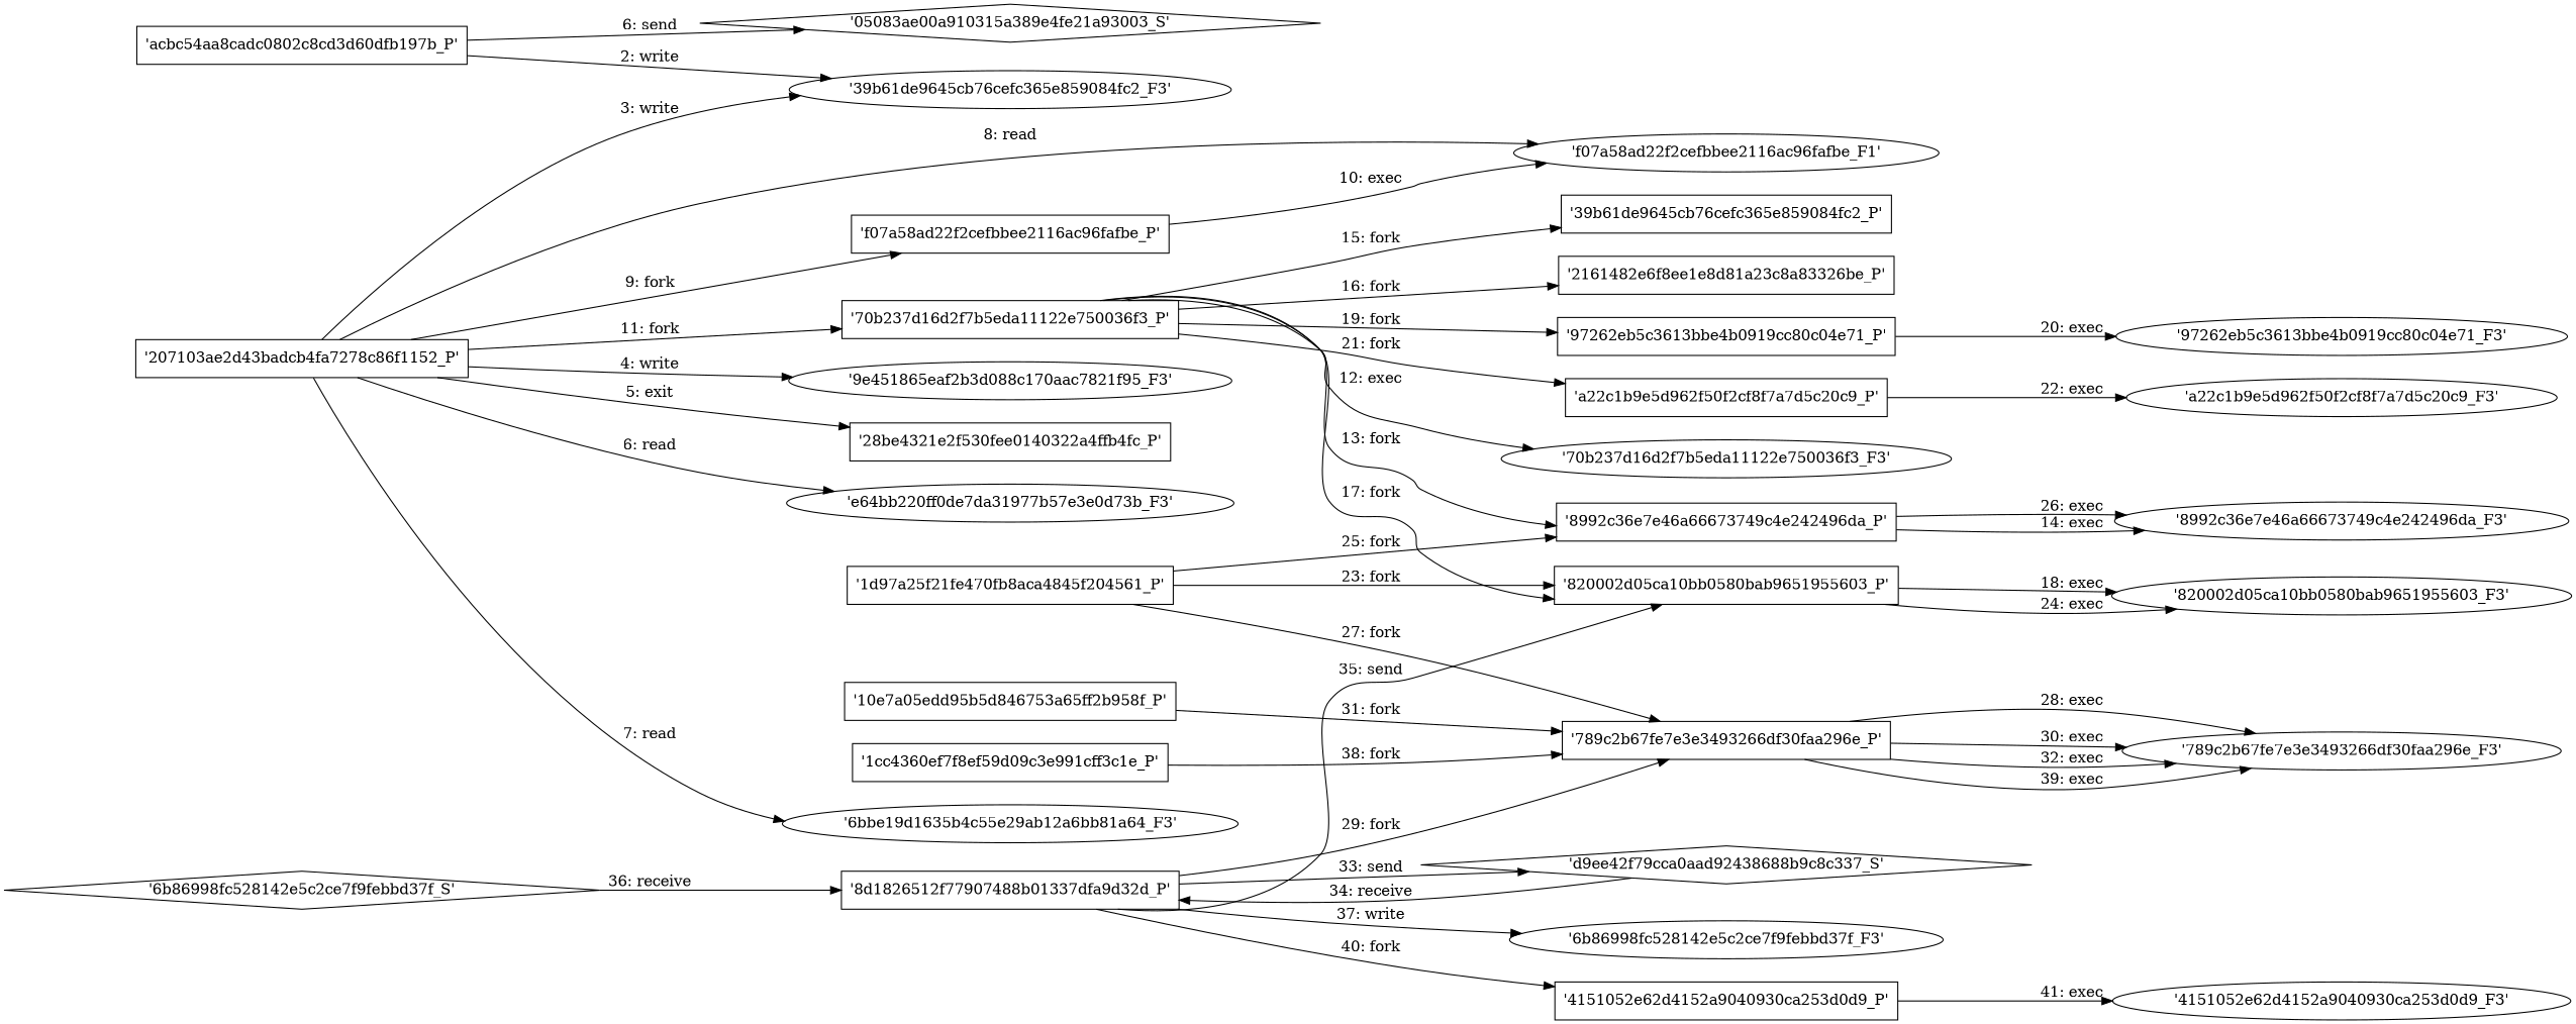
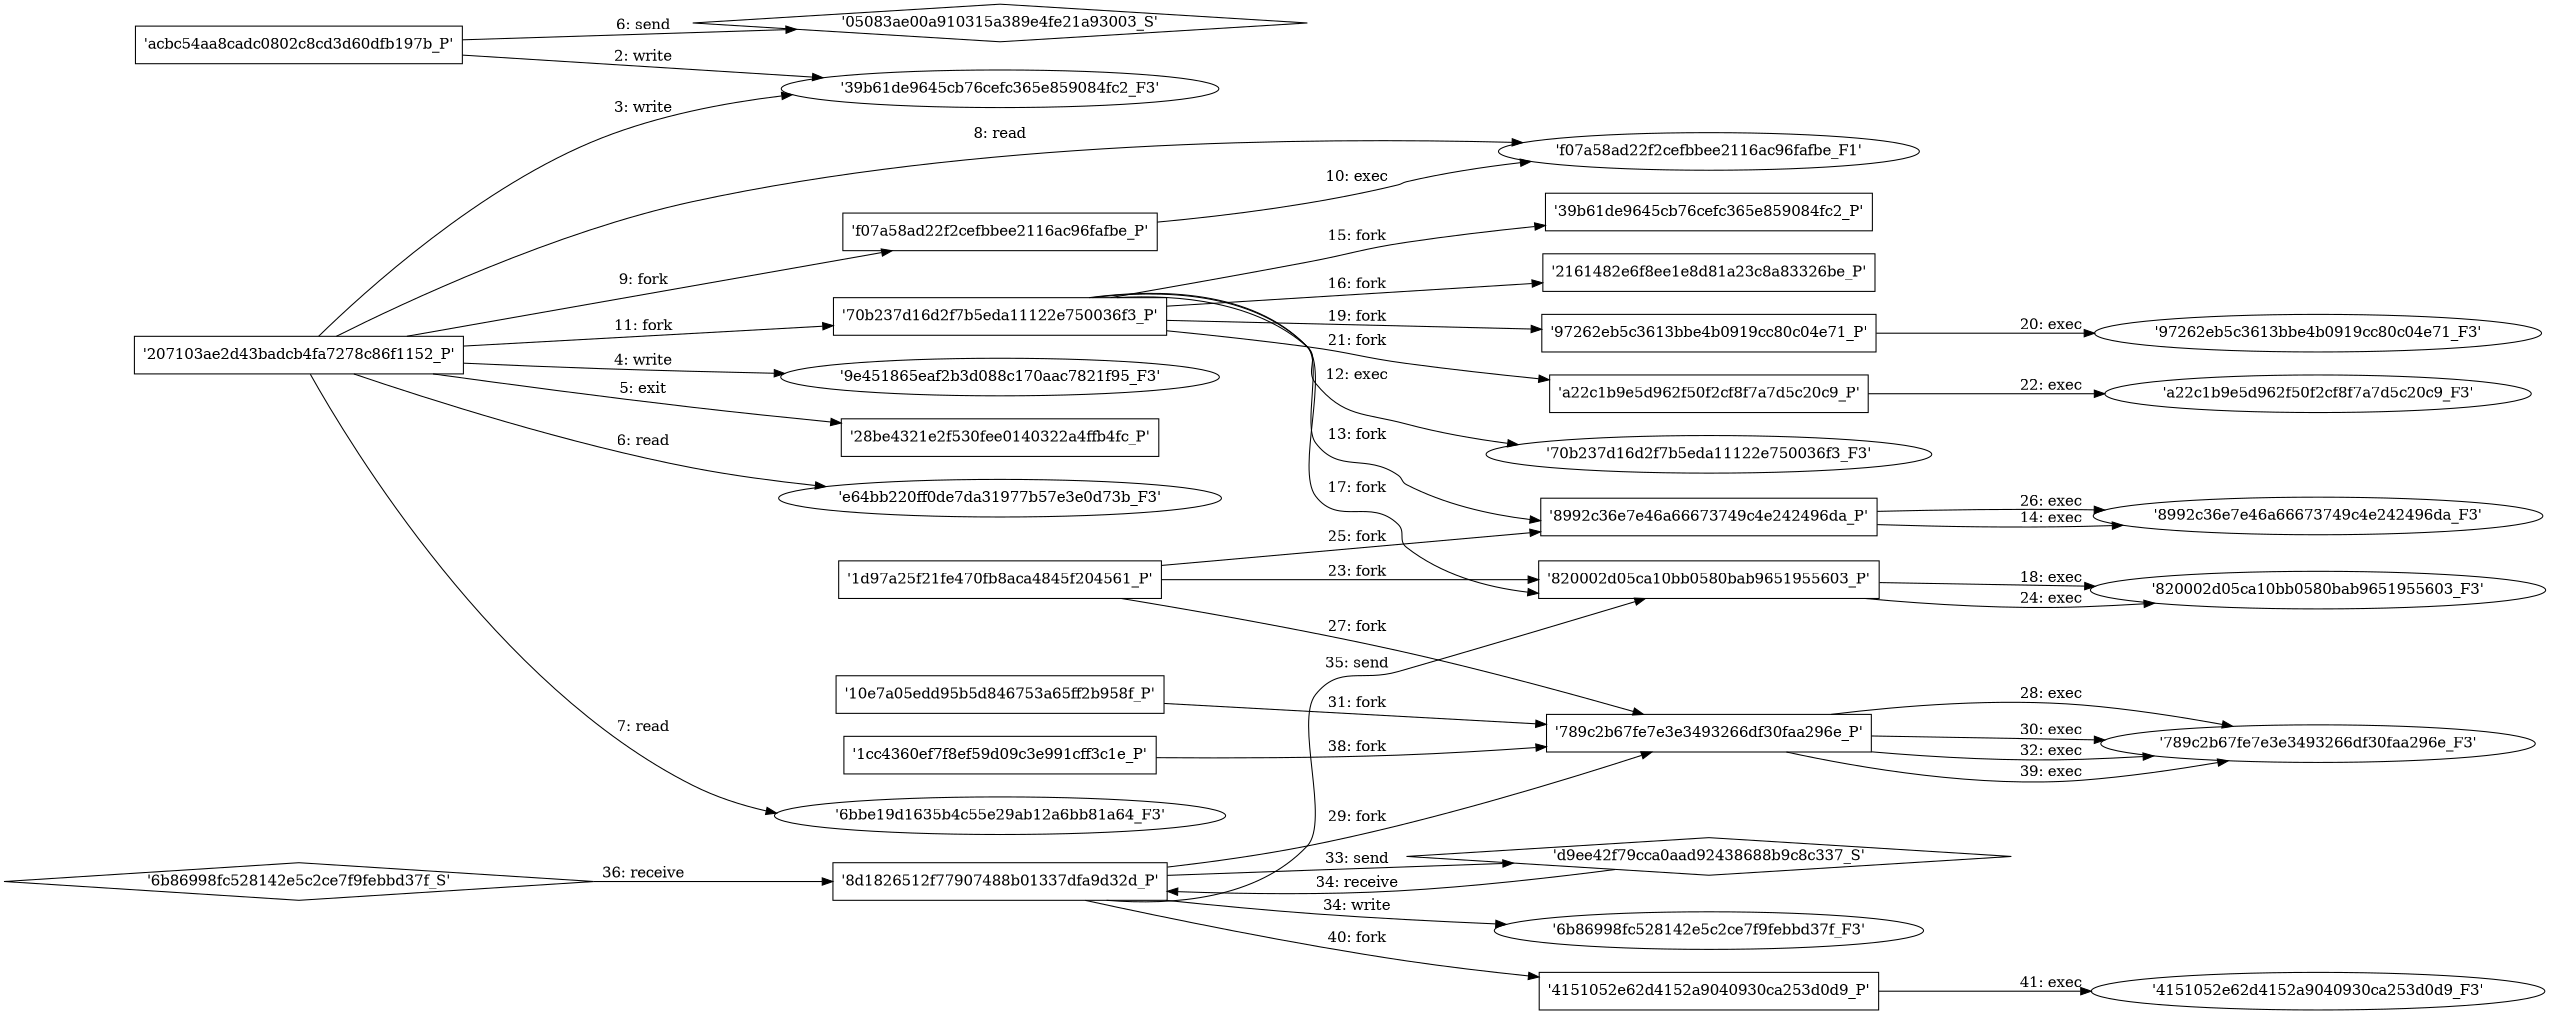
  digraph {
    engine=neato
    fixedsize=false
    fontsize=10
    nodesep=0.3
    rankdir=LR
    ranksep=0
    splines=true
    node [node_type=Process shape=box]
    "'05083ae00a910315a389e4fe21a93003_S'" [node_type=Socket shape=diamond]
    "'acbc54aa8cadc0802c8cd3d60dfb197b_P'"
    "'39b61de9645cb76cefc365e859084fc2_F3'" [node_type=file shape=ellipse]
    "'207103ae2d43badcb4fa7278c86f1152_P'"
    "'9e451865eaf2b3d088c170aac7821f95_F3'" [node_type=file shape=ellipse]
    "'28be4321e2f530fee0140322a4ffb4fc_P'"
    "'e64bb220ff0de7da31977b57e3e0d73b_F3'" [node_type=file shape=ellipse]
    "'6bbe19d1635b4c55e29ab12a6bb81a64_F3'" [node_type=file shape=ellipse]
    "'f07a58ad22f2cefbbee2116ac96fafbe_F1'" [node_type=File shape=ellipse]
    "'f07a58ad22f2cefbbee2116ac96fafbe_P'"
    "'70b237d16d2f7b5eda11122e750036f3_P'"
    "'70b237d16d2f7b5eda11122e750036f3_F3'" [node_type=File shape=ellipse]
    "'8992c36e7e46a66673749c4e242496da_P'"
    "'39b61de9645cb76cefc365e859084fc2_P'"
    "'2161482e6f8ee1e8d81a23c8a83326be_P'"
    "'820002d05ca10bb0580bab9651955603_P'"
    "'97262eb5c3613bbe4b0919cc80c04e71_P'"
    "'a22c1b9e5d962f50f2cf8f7a7d5c20c9_P'"
    "'8992c36e7e46a66673749c4e242496da_F3'" [node_type=File shape=ellipse]
    "'820002d05ca10bb0580bab9651955603_F3'" [node_type=File shape=ellipse]
    "'97262eb5c3613bbe4b0919cc80c04e71_F3'" [node_type=File shape=ellipse]
    "'a22c1b9e5d962f50f2cf8f7a7d5c20c9_F3'" [node_type=File shape=ellipse]
    "'1d97a25f21fe470fb8aca4845f204561_P'"
    "'789c2b67fe7e3e3493266df30faa296e_P'"
    "'789c2b67fe7e3e3493266df30faa296e_F3'" [node_type=File shape=ellipse]
    "'8d1826512f77907488b01337dfa9d32d_P'"
    "'d9ee42f79cca0aad92438688b9c8c337_S'" [node_type=Socket shape=diamond]
    "'6b86998fc528142e5c2ce7f9febbd37f_F3'" [node_type=file shape=ellipse]
    "'4151052e62d4152a9040930ca253d0d9_P'"
    "'6b86998fc528142e5c2ce7f9febbd37f_S'" [node_type=Socket shape=diamond]
    "'4151052e62d4152a9040930ca253d0d9_F3'" [node_type=File shape=ellipse]
    "'10e7a05edd95b5d846753a65ff2b958f_P'"
    "'1cc4360ef7f8ef59d09c3e991cff3c1e_P'"
    "'acbc54aa8cadc0802c8cd3d60dfb197b_P'" -> "'05083ae00a910315a389e4fe21a93003_S'" [label="6: send"]
    "'acbc54aa8cadc0802c8cd3d60dfb197b_P'" -> "'39b61de9645cb76cefc365e859084fc2_F3'" [label="2: write"]
    "'207103ae2d43badcb4fa7278c86f1152_P'" -> "'39b61de9645cb76cefc365e859084fc2_F3'" [label="3: write"]
    "'207103ae2d43badcb4fa7278c86f1152_P'" -> "'9e451865eaf2b3d088c170aac7821f95_F3'" [label="4: write"]
    "'207103ae2d43badcb4fa7278c86f1152_P'" -> "'28be4321e2f530fee0140322a4ffb4fc_P'" [label="5: exit"]
    "'207103ae2d43badcb4fa7278c86f1152_P'" -> "'e64bb220ff0de7da31977b57e3e0d73b_F3'" [label="6: read"]
    "'207103ae2d43badcb4fa7278c86f1152_P'" -> "'6bbe19d1635b4c55e29ab12a6bb81a64_F3'" [label="7: read"]
    "'207103ae2d43badcb4fa7278c86f1152_P'" -> "'f07a58ad22f2cefbbee2116ac96fafbe_F1'" [label="8: read"]
    "'207103ae2d43badcb4fa7278c86f1152_P'" -> "'f07a58ad22f2cefbbee2116ac96fafbe_P'" [label="9: fork"]
    "'207103ae2d43badcb4fa7278c86f1152_P'" -> "'70b237d16d2f7b5eda11122e750036f3_P'" [label="11: fork"]
    "'f07a58ad22f2cefbbee2116ac96fafbe_P'" -> "'f07a58ad22f2cefbbee2116ac96fafbe_F1'" [label="10: exec"]
    "'70b237d16d2f7b5eda11122e750036f3_P'" -> "'70b237d16d2f7b5eda11122e750036f3_F3'" [label="12: exec"]
    "'70b237d16d2f7b5eda11122e750036f3_P'" -> "'8992c36e7e46a66673749c4e242496da_P'" [label="13: fork"]
    "'70b237d16d2f7b5eda11122e750036f3_P'" -> "'39b61de9645cb76cefc365e859084fc2_P'" [label="15: fork"]
    "'70b237d16d2f7b5eda11122e750036f3_P'" -> "'2161482e6f8ee1e8d81a23c8a83326be_P'" [label="16: fork"]
    "'70b237d16d2f7b5eda11122e750036f3_P'" -> "'820002d05ca10bb0580bab9651955603_P'" [label="17: fork"]
    "'70b237d16d2f7b5eda11122e750036f3_P'" -> "'97262eb5c3613bbe4b0919cc80c04e71_P'" [label="19: fork"]
    "'70b237d16d2f7b5eda11122e750036f3_P'" -> "'a22c1b9e5d962f50f2cf8f7a7d5c20c9_P'" [label="21: fork"]
    "'8992c36e7e46a66673749c4e242496da_P'" -> "'8992c36e7e46a66673749c4e242496da_F3'" [label="14: exec"]
    "'8992c36e7e46a66673749c4e242496da_P'" -> "'8992c36e7e46a66673749c4e242496da_F3'" [label="26: exec"]
    "'820002d05ca10bb0580bab9651955603_P'" -> "'820002d05ca10bb0580bab9651955603_F3'" [label="18: exec"]
    "'820002d05ca10bb0580bab9651955603_P'" -> "'820002d05ca10bb0580bab9651955603_F3'" [label="24: exec"]
    "'97262eb5c3613bbe4b0919cc80c04e71_P'" -> "'97262eb5c3613bbe4b0919cc80c04e71_F3'" [label="20: exec"]
    "'a22c1b9e5d962f50f2cf8f7a7d5c20c9_P'" -> "'a22c1b9e5d962f50f2cf8f7a7d5c20c9_F3'" [label="22: exec"]
    "'1d97a25f21fe470fb8aca4845f204561_P'" -> "'8992c36e7e46a66673749c4e242496da_P'" [label="25: fork"]
    "'1d97a25f21fe470fb8aca4845f204561_P'" -> "'820002d05ca10bb0580bab9651955603_P'" [label="23: fork"]
    "'1d97a25f21fe470fb8aca4845f204561_P'" -> "'789c2b67fe7e3e3493266df30faa296e_P'" [label="27: fork"]
    "'789c2b67fe7e3e3493266df30faa296e_P'" -> "'789c2b67fe7e3e3493266df30faa296e_F3'" [label="28: exec"]
    "'789c2b67fe7e3e3493266df30faa296e_P'" -> "'789c2b67fe7e3e3493266df30faa296e_F3'" [label="30: exec"]
    "'789c2b67fe7e3e3493266df30faa296e_P'" -> "'789c2b67fe7e3e3493266df30faa296e_F3'" [label="32: exec"]
    "'789c2b67fe7e3e3493266df30faa296e_P'" -> "'789c2b67fe7e3e3493266df30faa296e_F3'" [label="39: exec"]
    "'8d1826512f77907488b01337dfa9d32d_P'" -> "'820002d05ca10bb0580bab9651955603_P'" [label="35: send"]
    "'8d1826512f77907488b01337dfa9d32d_P'" -> "'789c2b67fe7e3e3493266df30faa296e_P'" [label="29: fork"]
    "'8d1826512f77907488b01337dfa9d32d_P'" -> "'d9ee42f79cca0aad92438688b9c8c337_S'" [label="33: send"]
-   "'8d1826512f77907488b01337dfa9d32d_P'" -> "'6b86998fc528142e5c2ce7f9febbd37f_F3'" [label="37: write"]
+   "'8d1826512f77907488b01337dfa9d32d_P'" -> "'6b86998fc528142e5c2ce7f9febbd37f_F3'" [label="34: write"]
    "'8d1826512f77907488b01337dfa9d32d_P'" -> "'4151052e62d4152a9040930ca253d0d9_P'" [label="40: fork"]
    "'d9ee42f79cca0aad92438688b9c8c337_S'" -> "'8d1826512f77907488b01337dfa9d32d_P'" [label="34: receive"]
    "'4151052e62d4152a9040930ca253d0d9_P'" -> "'4151052e62d4152a9040930ca253d0d9_F3'" [label="41: exec"]
    "'6b86998fc528142e5c2ce7f9febbd37f_S'" -> "'8d1826512f77907488b01337dfa9d32d_P'" [label="36: receive"]
    "'10e7a05edd95b5d846753a65ff2b958f_P'" -> "'789c2b67fe7e3e3493266df30faa296e_P'" [label="31: fork"]
    "'1cc4360ef7f8ef59d09c3e991cff3c1e_P'" -> "'789c2b67fe7e3e3493266df30faa296e_P'" [label="38: fork"]
  }
